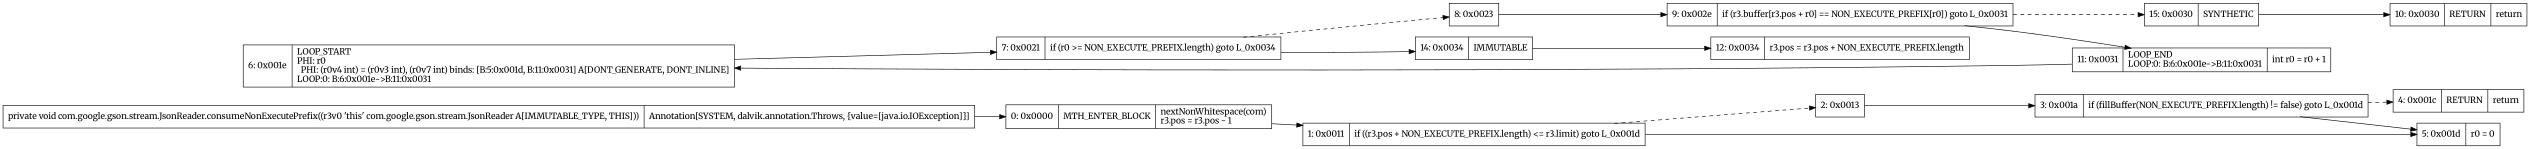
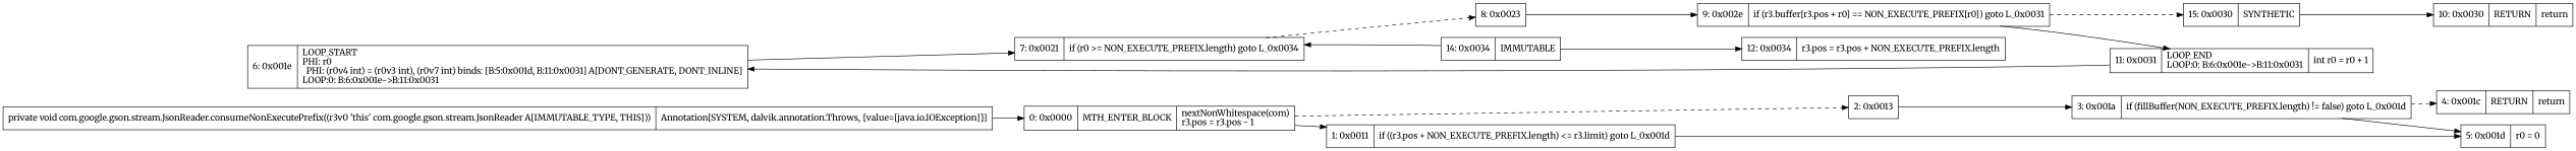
  digraph {
    fontname=Merriweather
    rankdir=LR
    node [fontname=Merriweather shape=record]
    edge [fontname=Merriweather]
    n1 [label="{0\:\ 0x0000|MTH_ENTER_BLOCK\l|nextNonWhitespace(com)\lr3.pos = r3.pos \- 1\l}"]
    n2 [label="{1\:\ 0x0011|if ((r3.pos + NON_EXECUTE_PREFIX.length) \<= r3.limit) goto L_0x001d\l}"]
    n3 [label="{2\:\ 0x0013}"]
    n4 [label="{5\:\ 0x001d|r0 = 0\l}"]
    n5 [label="{3\:\ 0x001a|if (fillBuffer(NON_EXECUTE_PREFIX.length) != false) goto L_0x001d\l}"]
    n6 [label="{4\:\ 0x001c|RETURN\l|return\l}"]
    n7 [label="{6\:\ 0x001e|LOOP_START\lPHI: r0 \l  PHI: (r0v4 int) = (r0v3 int), (r0v7 int) binds: [B:5:0x001d, B:11:0x0031] A[DONT_GENERATE, DONT_INLINE]\lLOOP:0: B:6:0x001e\-\>B:11:0x0031\l}"]
    n8 [label="{7\:\ 0x0021|if (r0 \>= NON_EXECUTE_PREFIX.length) goto L_0x0034\l}"]
    n9 [label="{8\:\ 0x0023}"]
    n10 [label="{14\:\ 0x0034|IMMUTABLE\l}"]
    n11 [label="{9\:\ 0x002e|if (r3.buffer[r3.pos + r0] == NON_EXECUTE_PREFIX[r0]) goto L_0x0031\l}"]
    n12 [label="{12\:\ 0x0034|r3.pos = r3.pos + NON_EXECUTE_PREFIX.length\l}"]
    n13 [label="{11\:\ 0x0031|LOOP_END\lLOOP:0: B:6:0x001e\-\>B:11:0x0031\l|int r0 = r0 + 1\l}"]
    n14 [label="{15\:\ 0x0030|SYNTHETIC\l}"]
    n15 [label="{10\:\ 0x0030|RETURN\l|return\l}"]
    n16 [label="{private void com.google.gson.stream.JsonReader.consumeNonExecutePrefix((r3v0 'this' com.google.gson.stream.JsonReader A[IMMUTABLE_TYPE, THIS]))  | Annotation[SYSTEM, dalvik.annotation.Throws, \{value=[java.io.IOException]\}]\l}"]
    n1 -> n2
-   n2 -> n3 [style=dashed]
+   n1 -> n3 [style=dashed]
    n2 -> n4
    n3 -> n5
    n5 -> n4
    n5 -> n6 [style=dashed]
    n7 -> n8
    n8 -> n9 [style=dashed]
-   n8 -> n10
+   n10 -> n8
    n9 -> n11
    n10 -> n12
    n11 -> n13
    n11 -> n14 [style=dashed]
    n13 -> n7
    n14 -> n15
    n16 -> n1
  }
